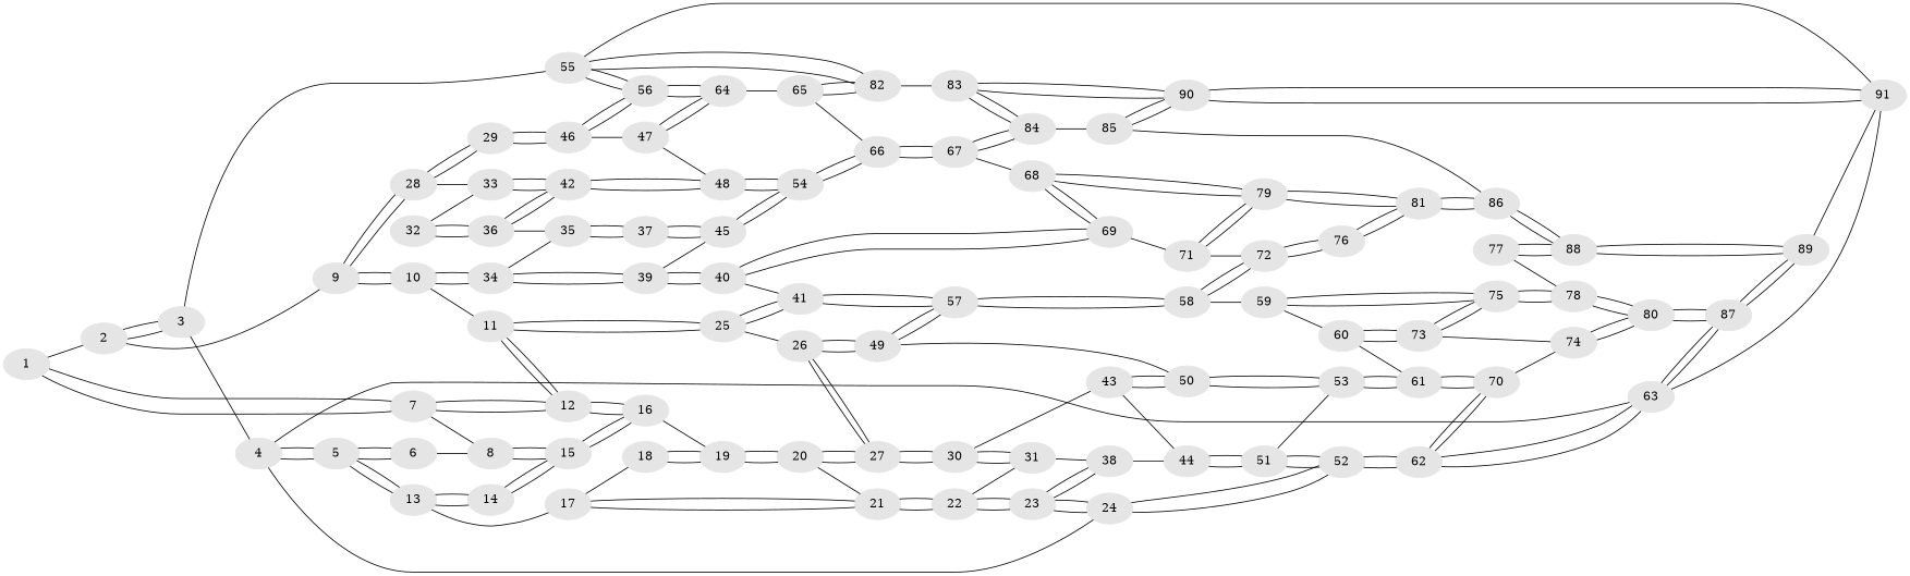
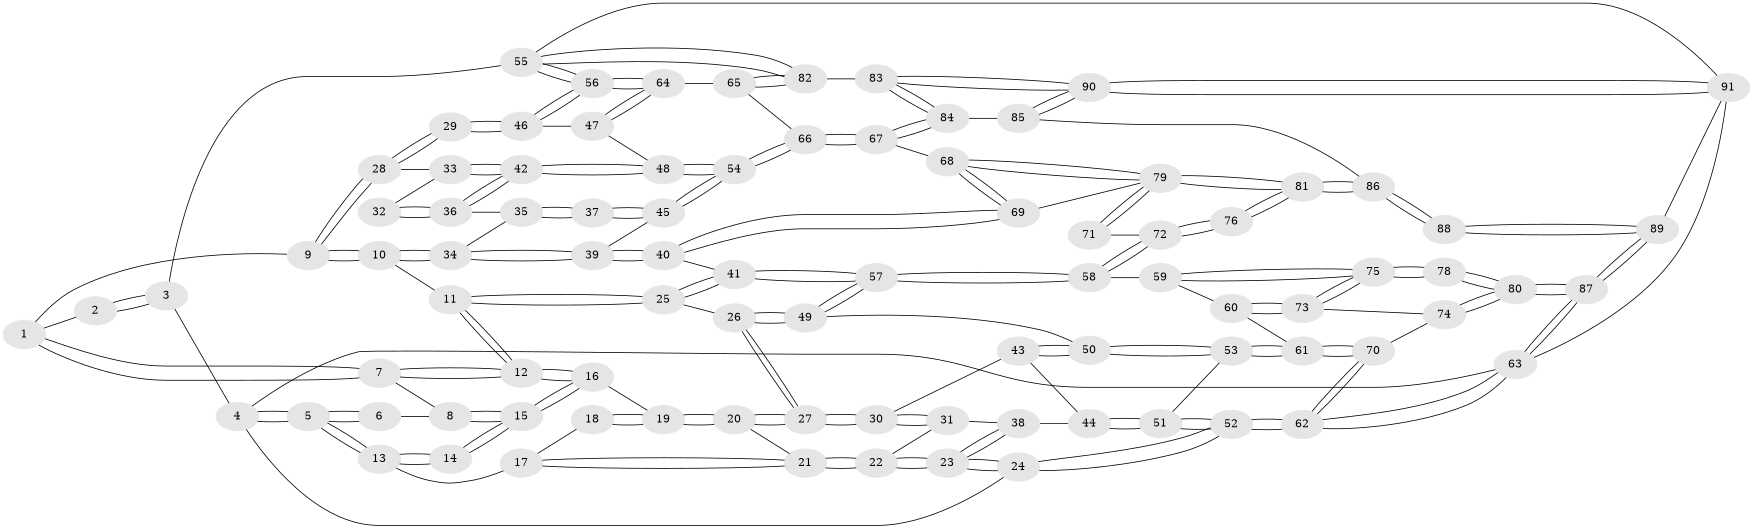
  graph {
    rankdir=LR
    node [color=gray90 style=filled]
    1
    2
    7
    3
    9
    8
    12
    4
    55
    10
    28
    5
    24
    63
    29
    46
    56
    82
    91
    6
    13
    52
    87
    14
    17
    15
    16
    11
    34
    33
    25
    35
    39
    26
    41
    19
    18
    21
    20
    22
    27
    30
    23
    31
    38
    44
    62
    49
    57
    50
    43
    42
    47
    32
    36
    48
    37
    45
    40
    54
    51
    69
    71
    58
    53
    66
    64
    65
    61
    70
    67
    83
    59
    72
    60
    75
    76
    73
    78
    74
    89
    68
    84
    79
    85
    81
    80
-   77
    88
    86
    90
    1 -- 2
    1 -- 7
    1 -- 7
    2 -- 3
    2 -- 3
-   2 -- 9
+   1 -- 9
    7 -- 8
    7 -- 12
    7 -- 12
    3 -- 4
    3 -- 55
    9 -- 10
    9 -- 10
    9 -- 28
    9 -- 28
    8 -- 15
    8 -- 15
    12 -- 16
    12 -- 16
    4 -- 5
    4 -- 5
    4 -- 24
    4 -- 63
    55 -- 56
    55 -- 56
    55 -- 82
    55 -- 82
    55 -- 91
    10 -- 11
    10 -- 34
    10 -- 34
    28 -- 29
    28 -- 29
    28 -- 33
    5 -- 6
    5 -- 6
    5 -- 13
    5 -- 13
    24 -- 52
    24 -- 52
    63 -- 91
    63 -- 87
    63 -- 87
    29 -- 46
    29 -- 46
    46 -- 56
    46 -- 56
    46 -- 47
    56 -- 64
    56 -- 64
    82 -- 83
    6 -- 8
    13 -- 14
    13 -- 14
    13 -- 17
    52 -- 62
    52 -- 62
    87 -- 89
    87 -- 89
    14 -- 15
    14 -- 15
    17 -- 18
    17 -- 21
    17 -- 21
    15 -- 16
    15 -- 16
    16 -- 19
    11 -- 12
    11 -- 12
    11 -- 25
    11 -- 25
    34 -- 35
    34 -- 39
    34 -- 39
    33 -- 42
    33 -- 42
    25 -- 26
    25 -- 41
    25 -- 41
    35 -- 37
    35 -- 37
    39 -- 45
    39 -- 40
    39 -- 40
    26 -- 27
    26 -- 27
    26 -- 49
    26 -- 49
    41 -- 57
    41 -- 57
    19 -- 20
    19 -- 20
    18 -- 19
    18 -- 19
    21 -- 22
    21 -- 22
    20 -- 21
    20 -- 27
    20 -- 27
    22 -- 23
    22 -- 23
    22 -- 31
    27 -- 30
    27 -- 30
    30 -- 31
    30 -- 31
    30 -- 43
    23 -- 24
    23 -- 24
    23 -- 38
    23 -- 38
    31 -- 38
    38 -- 44
    44 -- 51
    44 -- 51
    62 -- 63
    62 -- 63
    62 -- 70
    62 -- 70
    49 -- 57
    49 -- 57
    49 -- 50
    57 -- 58
    57 -- 58
    50 -- 53
    50 -- 53
    43 -- 44
    43 -- 50
    43 -- 50
    42 -- 48
    42 -- 48
    47 -- 48
    47 -- 64
    47 -- 64
    32 -- 33
    32 -- 36
    32 -- 36
    36 -- 35
    36 -- 42
    36 -- 42
    48 -- 54
    48 -- 54
    37 -- 45
    37 -- 45
    45 -- 54
    45 -- 54
    40 -- 41
    40 -- 69
    40 -- 69
    54 -- 66
    54 -- 66
    51 -- 52
    51 -- 52
    51 -- 53
-   69 -- 71
+   69 -- 79
    71 -- 72
    71 -- 79
    71 -- 79
    58 -- 59
    58 -- 72
    58 -- 72
    53 -- 61
    53 -- 61
    66 -- 67
    66 -- 67
    64 -- 65
    65 -- 82
    65 -- 82
    65 -- 66
    61 -- 70
    61 -- 70
    70 -- 74
    67 -- 68
    67 -- 84
    67 -- 84
    83 -- 84
    83 -- 84
    83 -- 90
    83 -- 90
    59 -- 60
    59 -- 75
    59 -- 75
    72 -- 76
    72 -- 76
    60 -- 61
    60 -- 73
    60 -- 73
    75 -- 78
    75 -- 78
    76 -- 81
    76 -- 81
    73 -- 75
    73 -- 75
    73 -- 74
    78 -- 80
    78 -- 80
    74 -- 80
    74 -- 80
    89 -- 91
    68 -- 69
    68 -- 69
    68 -- 79
    68 -- 79
    84 -- 85
    79 -- 81
    79 -- 81
    85 -- 86
    85 -- 90
    85 -- 90
    81 -- 86
    81 -- 86
    80 -- 87
    80 -- 87
-   77 -- 78
-   77 -- 88
-   77 -- 88
    88 -- 89
    88 -- 89
    86 -- 88
    86 -- 88
    90 -- 91
    90 -- 91
  }
